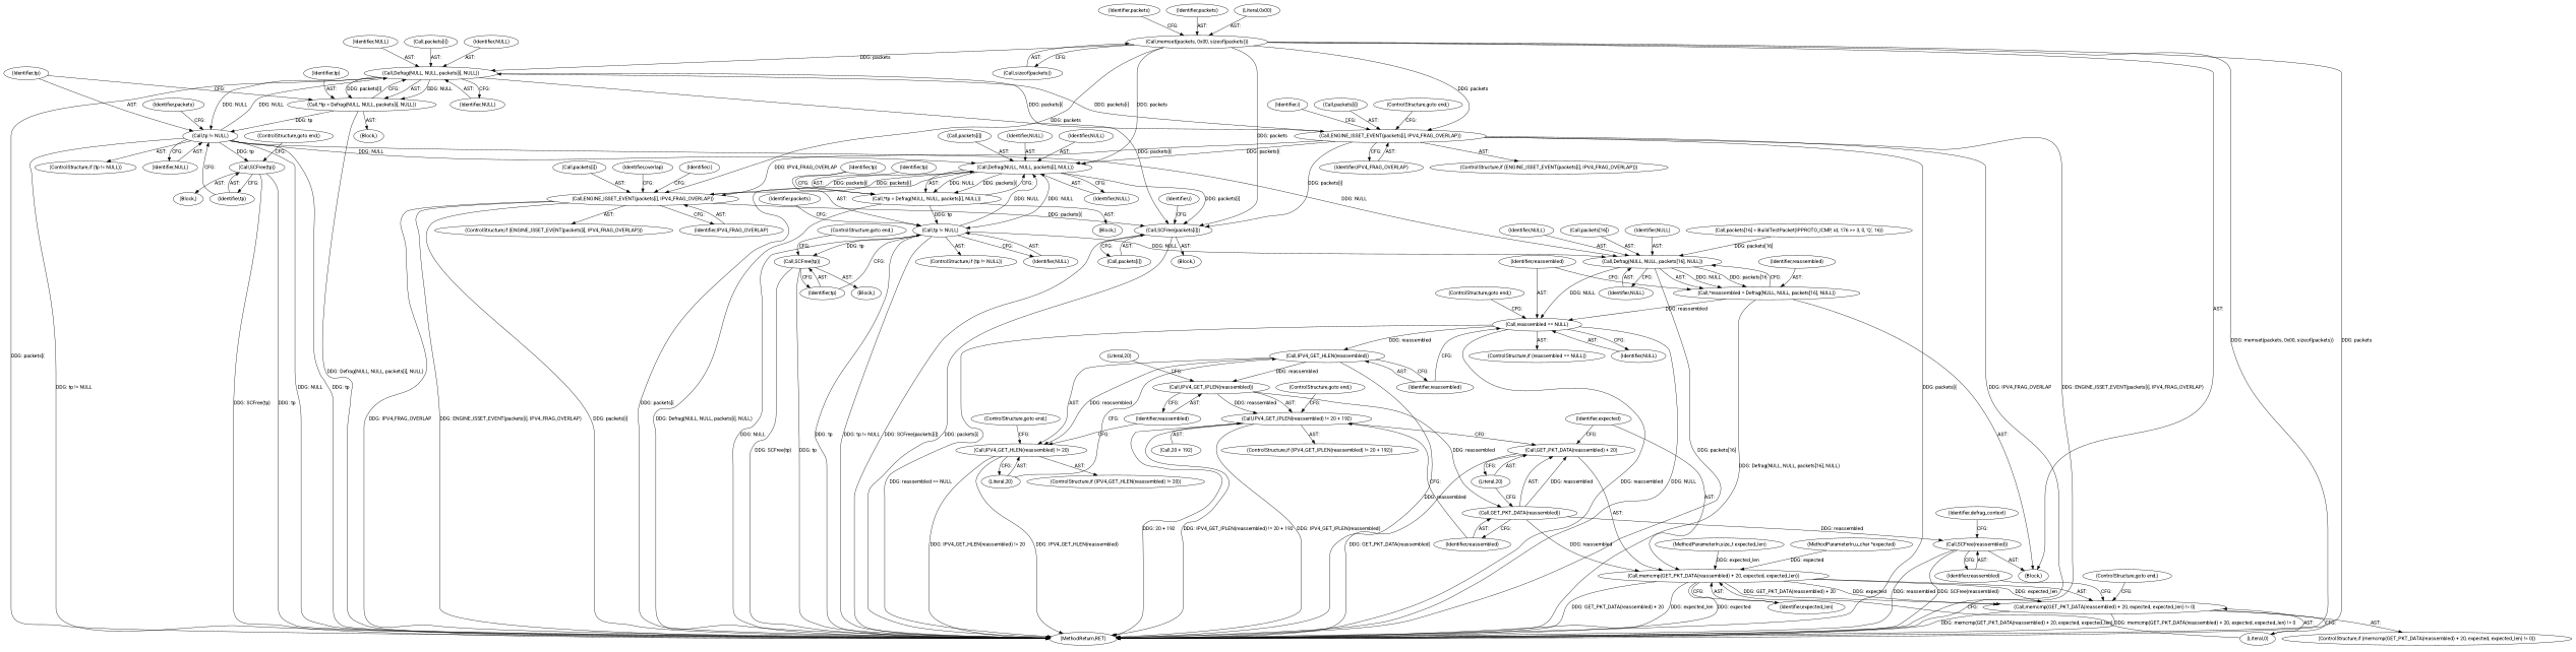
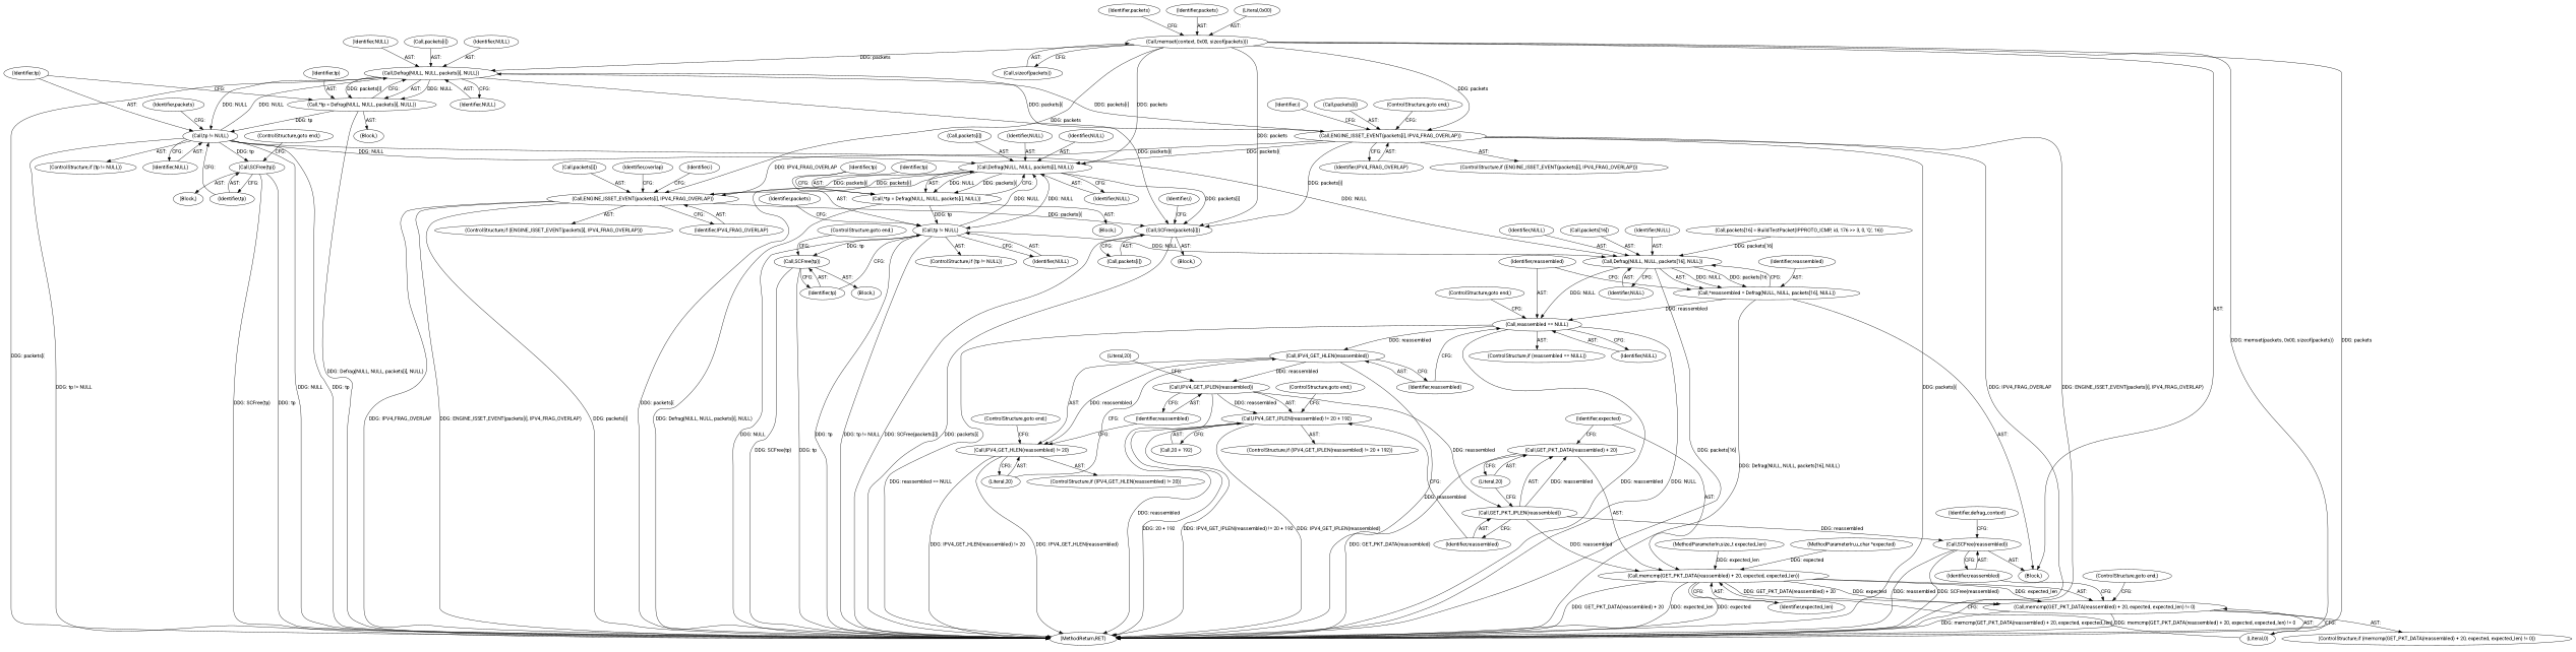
  digraph {
    fontname=Roboto
    node [fontname=Roboto]
    edge [fontname=Roboto]
-   n1 [label="(Call,memset(packets, 0x00, sizeof(packets)))"]
+   n1 [label="(Call,memset(context, 0x00, sizeof(packets)))"]
    n2 [label="(Call,Defrag(NULL, NULL, packets[i], NULL))"]
    n3 [label="(Call,Defrag(NULL, NULL, packets[i], NULL))"]
    n4 [label="(Call,ENGINE_ISSET_EVENT(packets[i], IPV4_FRAG_OVERLAP))"]
    n5 [label="(Call,SCFree(packets[i]))"]
    n6 [label="(Call,ENGINE_ISSET_EVENT(packets[i], IPV4_FRAG_OVERLAP))"]
    n7 [label="(Call,sizeof(packets))"]
    n8 [label="(Block,)"]
    n9 [label="(MethodReturn,RET)"]
    n10 [label="(Call,*tp = Defrag(NULL, NULL, packets[i], NULL))"]
    n11 [label="(Call,tp != NULL)"]
    n12 [label="(Identifier,NULL)"]
    n13 [label="(Call,*tp = Defrag(NULL, NULL, packets[i], NULL))"]
    n14 [label="(Call,tp != NULL)"]
    n15 [label="(Identifier,NULL)"]
    n16 [label="(Call,Defrag(NULL, NULL, packets[16], NULL))"]
    n17 [label="(Call,*reassembled = Defrag(NULL, NULL, packets[16], NULL))"]
    n18 [label="(Call,reassembled == NULL)"]
    n19 [label="(Identifier,NULL)"]
    n20 [label="(ControlStructure,if (ENGINE_ISSET_EVENT(packets[i], IPV4_FRAG_OVERLAP)))"]
    n21 [label="(Identifier,IPV4_FRAG_OVERLAP)"]
    n22 [label="(Block,)"]
    n23 [label="(Call,packets[i])"]
    n24 [label="(Identifier,IPV4_FRAG_OVERLAP)"]
    n25 [label="(ControlStructure,if (ENGINE_ISSET_EVENT(packets[i], IPV4_FRAG_OVERLAP)))"]
    n26 [label="(Block,)"]
    n27 [label="(Call,SCFree(tp))"]
    n28 [label="(ControlStructure,if (tp != NULL))"]
    n29 [label="(Identifier,NULL)"]
    n30 [label="(Block,)"]
    n31 [label="(Identifier,tp)"]
    n32 [label="(Block,)"]
    n33 [label="(Call,SCFree(tp))"]
    n34 [label="(ControlStructure,if (tp != NULL))"]
    n35 [label="(Identifier,NULL)"]
    n36 [label="(Identifier,tp)"]
    n37 [label="(Block,)"]
    n38 [label="(Call,IPV4_GET_HLEN(reassembled))"]
    n39 [label="(ControlStructure,if (reassembled == NULL))"]
    n40 [label="(Identifier,NULL)"]
    n41 [label="(Call,IPV4_GET_HLEN(reassembled) != 20)"]
    n42 [label="(Call,IPV4_GET_IPLEN(reassembled))"]
    n43 [label="(Identifier,reassembled)"]
    n44 [label="(ControlStructure,if (IPV4_GET_HLEN(reassembled) != 20))"]
    n45 [label="(Literal,20)"]
    n46 [label="(Call,IPV4_GET_IPLEN(reassembled) != 20 + 192)"]
-   n47 [label="(Call,GET_PKT_DATA(reassembled))"]
+   n47 [label="(Call,GET_PKT_IPLEN(reassembled))"]
    n48 [label="(Identifier,reassembled)"]
    n49 [label="(ControlStructure,if (IPV4_GET_IPLEN(reassembled) != 20 + 192))"]
    n50 [label="(Call,20 + 192)"]
    n51 [label="(Call,memcmp(GET_PKT_DATA(reassembled) + 20, expected, expected_len))"]
    n52 [label="(Call,GET_PKT_DATA(reassembled) + 20)"]
    n53 [label="(Call,SCFree(reassembled))"]
    n54 [label="(Identifier,reassembled)"]
    n55 [label="(Call,memcmp(GET_PKT_DATA(reassembled) + 20, expected, expected_len) != 0)"]
    n56 [label="(Identifier,expected_len)"]
    n57 [label="(Literal,20)"]
    n58 [label="(Identifier,reassembled)"]
    n59 [label="(Literal,0)"]
    n60 [label="(ControlStructure,if (memcmp(GET_PKT_DATA(reassembled) + 20, expected, expected_len) != 0))"]
    n61 [label="(Literal,20)"]
    n62 [label="(Identifier,NULL)"]
    n63 [label="(ControlStructure,goto end;)"]
    n64 [label="(Identifier,i)"]
    n65 [label="(Identifier,tp)"]
    n66 [label="(Identifier,reassembled)"]
    n67 [label="(Call,packets[16])"]
    n68 [label="(Identifier,packets)"]
    n69 [label="(Call,packets[i])"]
    n70 [label="(ControlStructure,goto end;)"]
    n71 [label="(MethodParameterIn,size_t expected_len)"]
    n72 [label="(Call,packets[i])"]
    n73 [label="(ControlStructure,goto end;)"]
    n74 [label="(Identifier,NULL)"]
    n75 [label="(Identifier,overlap)"]
    n76 [label="(Call,packets[i])"]
    n77 [label="(Identifier,NULL)"]
    n78 [label="(Identifier,packets)"]
    n79 [label="(ControlStructure,goto end;)"]
    n80 [label="(ControlStructure,goto end;)"]
    n81 [label="(ControlStructure,goto end;)"]
    n82 [label="(Identifier,i)"]
    n83 [label="(Identifier,packets)"]
    n84 [label="(Identifier,NULL)"]
    n85 [label="(Identifier,i)"]
    n86 [label="(Identifier,tp)"]
    n87 [label="(Call,packets[i])"]
    n88 [label="(MethodParameterIn,u_char *expected)"]
    n89 [label="(Identifier,tp)"]
    n90 [label="(Identifier,NULL)"]
    n91 [label="(Identifier,NULL)"]
    n92 [label="(Identifier,tp)"]
    n93 [label="(Identifier,packets)"]
    n94 [label="(Identifier,expected)"]
    n95 [label="(Call,packets[16] = BuildTestPacket(IPPROTO_ICMP, id, 176 >> 3, 0, 'Q', 16))"]
    n96 [label="(Identifier,reassembled)"]
    n97 [label="(Literal,0x00)"]
    n98 [label="(ControlStructure,goto end;)"]
    n99 [label="(Identifier,defrag_context)"]
    n1 -> n2 [label="DDG: packets"]
    n1 -> n3 [label="DDG: packets"]
    n1 -> n4 [label="DDG: packets"]
    n1 -> n5 [label="DDG: packets"]
    n1 -> n6 [label="DDG: packets"]
    n1 -> n7 [label="CFG: "]
    n1 -> n8 [label="AST: "]
    n1 -> n9 [label="DDG: memset(packets, 0x00, sizeof(packets))"]
    n1 -> n9 [label="DDG: packets"]
    n2 -> n5 [label="DDG: packets[i]"]
    n2 -> n6 [label="DDG: packets[i]"]
    n2 -> n9 [label="DDG: packets[i]"]
    n2 -> n10 [label="AST: "]
    n2 -> n10 [label="DDG: NULL"]
    n2 -> n10 [label="DDG: packets[i]"]
    n2 -> n11 [label="DDG: NULL"]
    n2 -> n12 [label="CFG: "]
    n3 -> n4 [label="DDG: packets[i]"]
    n3 -> n5 [label="DDG: packets[i]"]
    n3 -> n9 [label="DDG: packets[i]"]
    n3 -> n13 [label="AST: "]
    n3 -> n13 [label="DDG: NULL"]
    n3 -> n13 [label="DDG: packets[i]"]
    n3 -> n14 [label="DDG: NULL"]
    n3 -> n15 [label="CFG: "]
    n4 -> n3 [label="DDG: packets[i]"]
    n4 -> n5 [label="DDG: packets[i]"]
    n4 -> n9 [label="DDG: IPV4_FRAG_OVERLAP"]
    n4 -> n9 [label="DDG: ENGINE_ISSET_EVENT(packets[i], IPV4_FRAG_OVERLAP)"]
    n4 -> n9 [label="DDG: packets[i]"]
    n4 -> n20 [label="AST: "]
    n4 -> n21 [label="CFG: "]
    n5 -> n9 [label="DDG: SCFree(packets[i])"]
    n5 -> n9 [label="DDG: packets[i]"]
    n5 -> n22 [label="AST: "]
    n5 -> n23 [label="CFG: "]
    n6 -> n2 [label="DDG: packets[i]"]
    n6 -> n3 [label="DDG: packets[i]"]
    n6 -> n4 [label="DDG: IPV4_FRAG_OVERLAP"]
    n6 -> n5 [label="DDG: packets[i]"]
    n6 -> n9 [label="DDG: packets[i]"]
    n6 -> n9 [label="DDG: IPV4_FRAG_OVERLAP"]
    n6 -> n9 [label="DDG: ENGINE_ISSET_EVENT(packets[i], IPV4_FRAG_OVERLAP)"]
    n6 -> n24 [label="CFG: "]
    n6 -> n25 [label="AST: "]
    n7 -> n1 [label="AST: "]
    n10 -> n2 [label="CFG: "]
    n10 -> n9 [label="DDG: Defrag(NULL, NULL, packets[i], NULL)"]
    n10 -> n11 [label="DDG: tp"]
    n10 -> n26 [label="AST: "]
    n11 -> n2 [label="DDG: NULL"]
    n11 -> n3 [label="DDG: NULL"]
    n11 -> n9 [label="DDG: NULL"]
    n11 -> n9 [label="DDG: tp"]
    n11 -> n9 [label="DDG: tp != NULL"]
    n11 -> n16 [label="DDG: NULL"]
    n11 -> n27 [label="DDG: tp"]
    n11 -> n28 [label="AST: "]
    n11 -> n29 [label="CFG: "]
    n12 -> n2 [label="AST: "]
    n13 -> n3 [label="CFG: "]
    n13 -> n9 [label="DDG: Defrag(NULL, NULL, packets[i], NULL)"]
    n13 -> n14 [label="DDG: tp"]
    n13 -> n32 [label="AST: "]
    n14 -> n3 [label="DDG: NULL"]
    n14 -> n9 [label="DDG: NULL"]
    n14 -> n9 [label="DDG: tp"]
    n14 -> n9 [label="DDG: tp != NULL"]
    n14 -> n16 [label="DDG: NULL"]
    n14 -> n33 [label="DDG: tp"]
    n14 -> n34 [label="AST: "]
    n14 -> n35 [label="CFG: "]
    n15 -> n3 [label="AST: "]
    n16 -> n9 [label="DDG: packets[16]"]
    n16 -> n17 [label="AST: "]
    n16 -> n17 [label="DDG: NULL"]
    n16 -> n17 [label="DDG: packets[16]"]
    n16 -> n18 [label="DDG: NULL"]
    n16 -> n19 [label="CFG: "]
    n17 -> n8 [label="AST: "]
    n17 -> n9 [label="DDG: Defrag(NULL, NULL, packets[16], NULL)"]
    n17 -> n16 [label="CFG: "]
    n17 -> n18 [label="DDG: reassembled"]
    n18 -> n9 [label="DDG: reassembled"]
    n18 -> n9 [label="DDG: NULL"]
    n18 -> n9 [label="DDG: reassembled == NULL"]
    n18 -> n38 [label="DDG: reassembled"]
    n18 -> n39 [label="AST: "]
    n18 -> n40 [label="CFG: "]
    n19 -> n16 [label="AST: "]
    n21 -> n4 [label="AST: "]
    n23 -> n5 [label="AST: "]
    n24 -> n6 [label="AST: "]
    n27 -> n9 [label="DDG: tp"]
    n27 -> n9 [label="DDG: SCFree(tp)"]
    n27 -> n30 [label="AST: "]
    n27 -> n31 [label="CFG: "]
    n29 -> n11 [label="AST: "]
    n31 -> n11 [label="CFG: "]
    n31 -> n27 [label="AST: "]
    n33 -> n9 [label="DDG: SCFree(tp)"]
    n33 -> n9 [label="DDG: tp"]
    n33 -> n36 [label="CFG: "]
    n33 -> n37 [label="AST: "]
    n35 -> n14 [label="AST: "]
    n36 -> n14 [label="CFG: "]
    n36 -> n33 [label="AST: "]
    n38 -> n9 [label="DDG: reassembled"]
    n38 -> n41 [label="AST: "]
    n38 -> n41 [label="DDG: reassembled"]
    n38 -> n42 [label="DDG: reassembled"]
    n38 -> n43 [label="CFG: "]
    n40 -> n18 [label="AST: "]
    n41 -> n9 [label="DDG: IPV4_GET_HLEN(reassembled)"]
    n41 -> n9 [label="DDG: IPV4_GET_HLEN(reassembled) != 20"]
    n41 -> n44 [label="AST: "]
    n41 -> n45 [label="CFG: "]
+   n42 -> n9 [label="DDG: reassembled"]
    n42 -> n46 [label="AST: "]
    n42 -> n46 [label="DDG: reassembled"]
    n42 -> n47 [label="DDG: reassembled"]
    n42 -> n48 [label="CFG: "]
    n43 -> n18 [label="CFG: "]
    n43 -> n38 [label="AST: "]
    n45 -> n38 [label="CFG: "]
    n45 -> n41 [label="AST: "]
    n46 -> n9 [label="DDG: 20 + 192"]
    n46 -> n9 [label="DDG: IPV4_GET_IPLEN(reassembled) != 20 + 192"]
    n46 -> n9 [label="DDG: IPV4_GET_IPLEN(reassembled)"]
    n46 -> n49 [label="AST: "]
-   n46 -> n52 [label="CFG: "]
+   n46 -> n50 [label="CFG: "]
    n47 -> n51 [label="DDG: reassembled"]
    n47 -> n52 [label="AST: "]
    n47 -> n52 [label="DDG: reassembled"]
    n47 -> n53 [label="DDG: reassembled"]
    n47 -> n54 [label="CFG: "]
    n48 -> n41 [label="CFG: "]
    n48 -> n42 [label="AST: "]
    n50 -> n46 [label="AST: "]
    n51 -> n9 [label="DDG: GET_PKT_DATA(reassembled) + 20"]
    n51 -> n9 [label="DDG: expected_len"]
    n51 -> n9 [label="DDG: expected"]
    n51 -> n55 [label="AST: "]
    n51 -> n55 [label="DDG: GET_PKT_DATA(reassembled) + 20"]
    n51 -> n55 [label="DDG: expected"]
    n51 -> n55 [label="DDG: expected_len"]
    n51 -> n56 [label="CFG: "]
    n52 -> n9 [label="DDG: GET_PKT_DATA(reassembled)"]
    n52 -> n51 [label="AST: "]
    n52 -> n57 [label="CFG: "]
    n53 -> n8 [label="AST: "]
    n53 -> n9 [label="DDG: SCFree(reassembled)"]
    n53 -> n9 [label="DDG: reassembled"]
    n53 -> n58 [label="CFG: "]
    n54 -> n46 [label="CFG: "]
    n54 -> n47 [label="AST: "]
    n55 -> n9 [label="DDG: memcmp(GET_PKT_DATA(reassembled) + 20, expected, expected_len)"]
    n55 -> n9 [label="DDG: memcmp(GET_PKT_DATA(reassembled) + 20, expected, expected_len) != 0"]
    n55 -> n59 [label="CFG: "]
    n55 -> n60 [label="AST: "]
    n56 -> n51 [label="AST: "]
    n57 -> n47 [label="CFG: "]
    n57 -> n52 [label="AST: "]
    n58 -> n53 [label="AST: "]
    n58 -> n55 [label="CFG: "]
    n59 -> n51 [label="CFG: "]
    n59 -> n55 [label="AST: "]
    n61 -> n42 [label="CFG: "]
    n62 -> n16 [label="AST: "]
    n63 -> n55 [label="CFG: "]
    n64 -> n5 [label="CFG: "]
    n65 -> n13 [label="AST: "]
    n66 -> n17 [label="CFG: "]
    n66 -> n18 [label="AST: "]
    n67 -> n16 [label="AST: "]
    n68 -> n1 [label="CFG: "]
    n69 -> n2 [label="AST: "]
    n70 -> n41 [label="CFG: "]
    n71 -> n51 [label="DDG: expected_len"]
    n72 -> n3 [label="AST: "]
    n73 -> n18 [label="CFG: "]
    n74 -> n3 [label="AST: "]
    n75 -> n4 [label="CFG: "]
    n76 -> n6 [label="AST: "]
    n77 -> n3 [label="AST: "]
    n78 -> n1 [label="AST: "]
    n79 -> n33 [label="CFG: "]
    n80 -> n27 [label="CFG: "]
    n81 -> n6 [label="CFG: "]
    n82 -> n6 [label="CFG: "]
    n83 -> n11 [label="CFG: "]
    n84 -> n16 [label="AST: "]
    n85 -> n4 [label="CFG: "]
    n86 -> n10 [label="AST: "]
    n87 -> n4 [label="AST: "]
    n88 -> n51 [label="DDG: expected"]
    n89 -> n13 [label="CFG: "]
    n89 -> n14 [label="AST: "]
    n90 -> n2 [label="AST: "]
    n91 -> n2 [label="AST: "]
    n92 -> n10 [label="CFG: "]
    n92 -> n11 [label="AST: "]
    n93 -> n14 [label="CFG: "]
    n94 -> n51 [label="AST: "]
    n94 -> n52 [label="CFG: "]
    n95 -> n16 [label="DDG: packets[16]"]
    n96 -> n17 [label="AST: "]
    n97 -> n1 [label="AST: "]
    n98 -> n46 [label="CFG: "]
    n99 -> n53 [label="CFG: "]
  }
